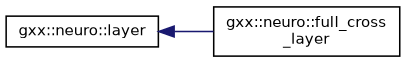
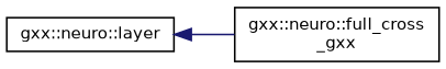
  digraph {
    rankdir=LR
    node [color=black fillcolor=white fontname=Helvetica fontsize=10 shape=record style=filled]
    n1 [height=0.2 label="gxx::neuro::layer" width=0.4]
-   n2 [height=0.2 label="gxx::neuro::full_cross\l_layer" width=0.4]
+   n2 [height=0.2 label="gxx::neuro::full_cross\l_gxx" width=0.4]
    n1 -> n2 [color=midnightblue dir=back fontname=Helvetica fontsize=10 labelfontname=Helvetica labelfontsize=10 style=solid]
  }
